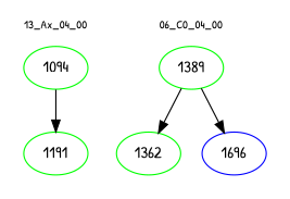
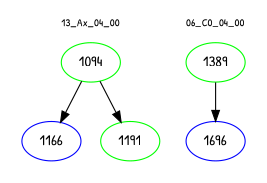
  digraph {
    fontname="Patrick Hand"
    node [color=green fontname="Patrick Hand"]
    edge [color=black fontname="Patrick Hand"]
    n1 [label=1094]
+   n2 [color=blue label=1166]
    n3 [label=1191]
    n4 [label=1389]
-   n5 [label=1362]
    n6 [color=blue label=1696]
    subgraph cluster_1 {
      color=white
      fontsize=10
      label="13_Ax_04_00"
      n1
+     n2
      n3
    }
    subgraph cluster_2 {
      color=white
      fontsize=10
      label="06_C0_04_00"
      n4
-     n5
      n6
    }
+   n1 -> n2
    n1 -> n3
-   n4 -> n5
    n4 -> n6
  }
